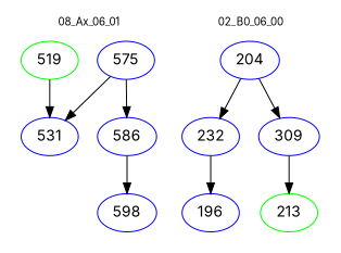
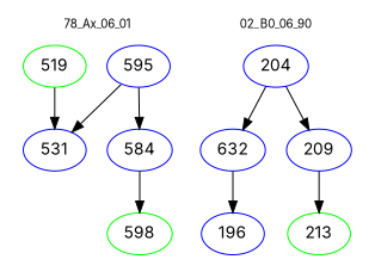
  digraph {
    fontname=Inter
    node [color=blue fontname=Inter]
    edge [color=black fontname=Inter]
-   n1 [label=575]
+   n1 [label=595]
    n2 [label=531]
-   n3 [label=586]
+   n3 [label=584]
    n4 [color=green label=519]
-   n5 [label=598]
+   n5 [color=green label=598]
    n6 [label=204]
-   n7 [label=232]
-   n8 [label=309]
+   n7 [label=632]
+   n8 [label=209]
    n9 [label=196]
    n10 [color=green label=213]
    subgraph cluster_1 {
      color=white
      fontsize=10
-     label="08_Ax_06_01"
+     label="78_Ax_06_01"
      n1
      n2
      n3
      n4
      n5
    }
    subgraph cluster_2 {
      color=white
      fontsize=10
-     label="02_B0_06_00"
+     label="02_B0_06_90"
      n6
      n7
      n8
      n9
      n10
    }
    n1 -> n2
    n1 -> n3
    n3 -> n5
    n4 -> n2
    n6 -> n7
    n6 -> n8
    n7 -> n9
    n8 -> n10
  }
